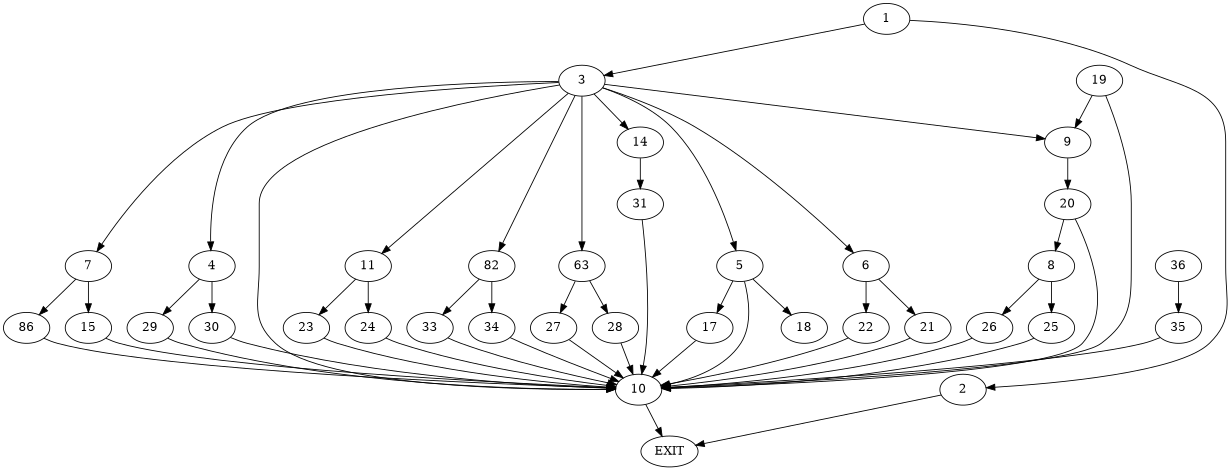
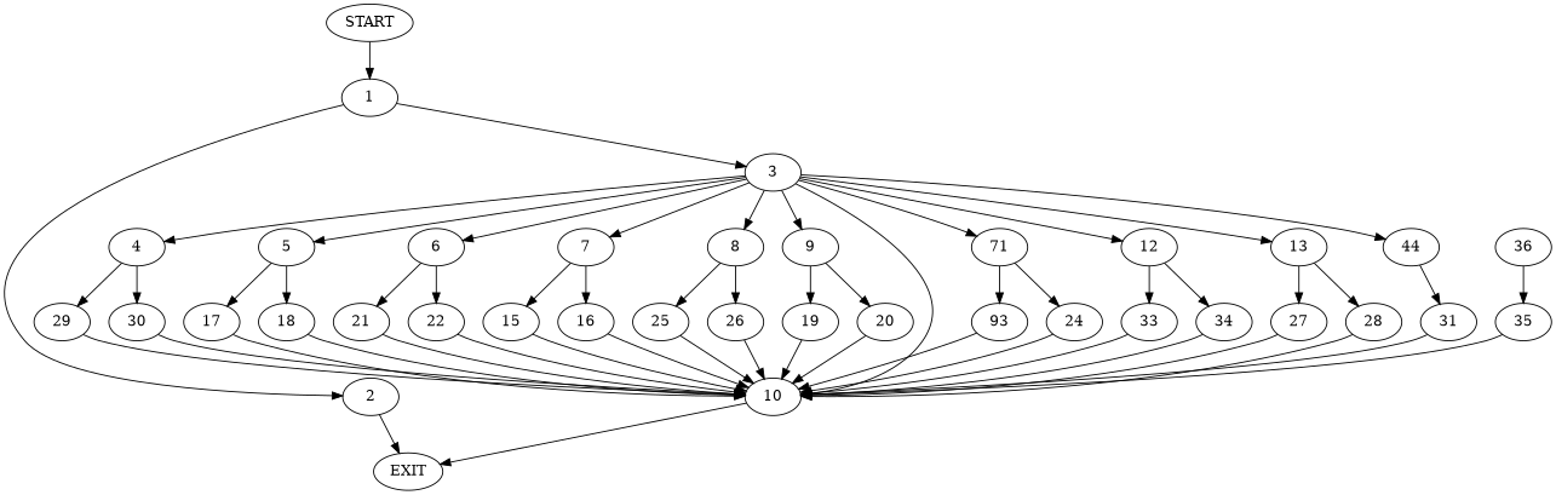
  digraph {
+   n1 [label=START]
    1
    2
    3
    n5 [label=EXIT]
    4
    5
    6
    7
    8
    9
    10
-   11
-   12 [label=82]
-   13 [label=63]
-   14
+   11 [label=71]
+   12
+   13
+   14 [label=44]
    29
    30
    17
    18
    21
    22
    15
-   16 [label=86]
+   16
    25
    26
    19
    20
-   23
+   23 [label=93]
    24
    33
    34
    27
    28
    31
    35
    36
+   n1 -> 1
    1 -> 2
    1 -> 3
    2 -> n5
    3 -> 4
    3 -> 5
    3 -> 6
    3 -> 7
-   20 -> 8
+   3 -> 8
    3 -> 9
    3 -> 10
    3 -> 11
    3 -> 12
    3 -> 13
    3 -> 14
    4 -> 29
    4 -> 30
    5 -> 17
    5 -> 18
    6 -> 21
    6 -> 22
    7 -> 15
    7 -> 16
    8 -> 25
    8 -> 26
-   19 -> 9
+   9 -> 19
    9 -> 20
    10 -> n5
    11 -> 23
    11 -> 24
    12 -> 33
    12 -> 34
    13 -> 27
    13 -> 28
    14 -> 31
    29 -> 10
    30 -> 10
    17 -> 10
-   5 -> 10
+   18 -> 10
    21 -> 10
    22 -> 10
    15 -> 10
    16 -> 10
    25 -> 10
    26 -> 10
    19 -> 10
    20 -> 10
    23 -> 10
    24 -> 10
    33 -> 10
    34 -> 10
    27 -> 10
    28 -> 10
    31 -> 10
    35 -> 10
    36 -> 35
  }
